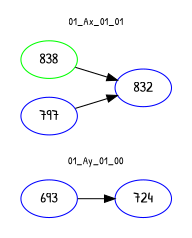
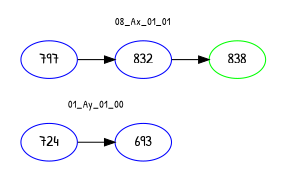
  digraph {
    fontname="Patrick Hand"
    rankdir=LR
    node [color=blue fontname="Patrick Hand"]
    edge [color=black fontname="Patrick Hand"]
    n1 [label=693]
    n2 [label=724]
    n3 [color=green label=838]
    n4 [label=832]
    n5 [label=797]
    subgraph cluster_1 {
      color=white
      fontsize=10
      label="01_Ay_01_00"
      n1
      n2
    }
    subgraph cluster_2 {
      color=white
      fontsize=10
-     label="01_Ax_01_01"
+     label="08_Ax_01_01"
      n3
      n4
      n5
    }
-   n1 -> n2
-   n3 -> n4
+   n2 -> n1
+   n4 -> n3
    n5 -> n4
  }
